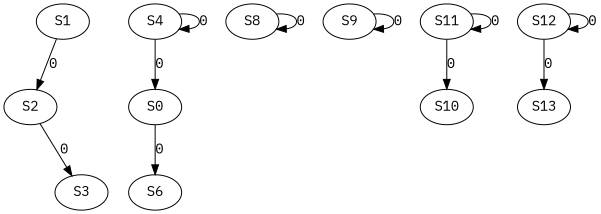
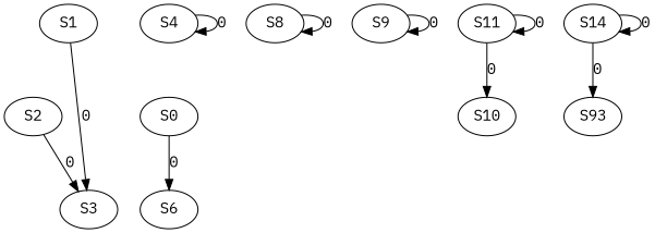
  strict digraph {
    fontname="IBM Plex Mono"
    node [fontname="IBM Plex Mono"]
    edge [fontname="IBM Plex Mono"]
    S1
    S2
    S3
    S4
    n5 [label=S0]
    S6
    S8
    S9
    S11
    S10
-   S12
-   S13
-   S1 -> S2 [label=0]
+   S12 [label=S14]
+   S13 [label=S93]
+   S1 -> S3 [label=0]
    S2 -> S3 [label=0]
    S4 -> S4 [label=0]
-   S4 -> n5 [label=0]
    n5 -> S6 [label=0]
    S8 -> S8 [label=0]
    S9 -> S9 [label=0]
    S11 -> S11 [label=0]
    S11 -> S10 [label=0]
    S12 -> S12 [label=0]
    S12 -> S13 [label=0]
  }
